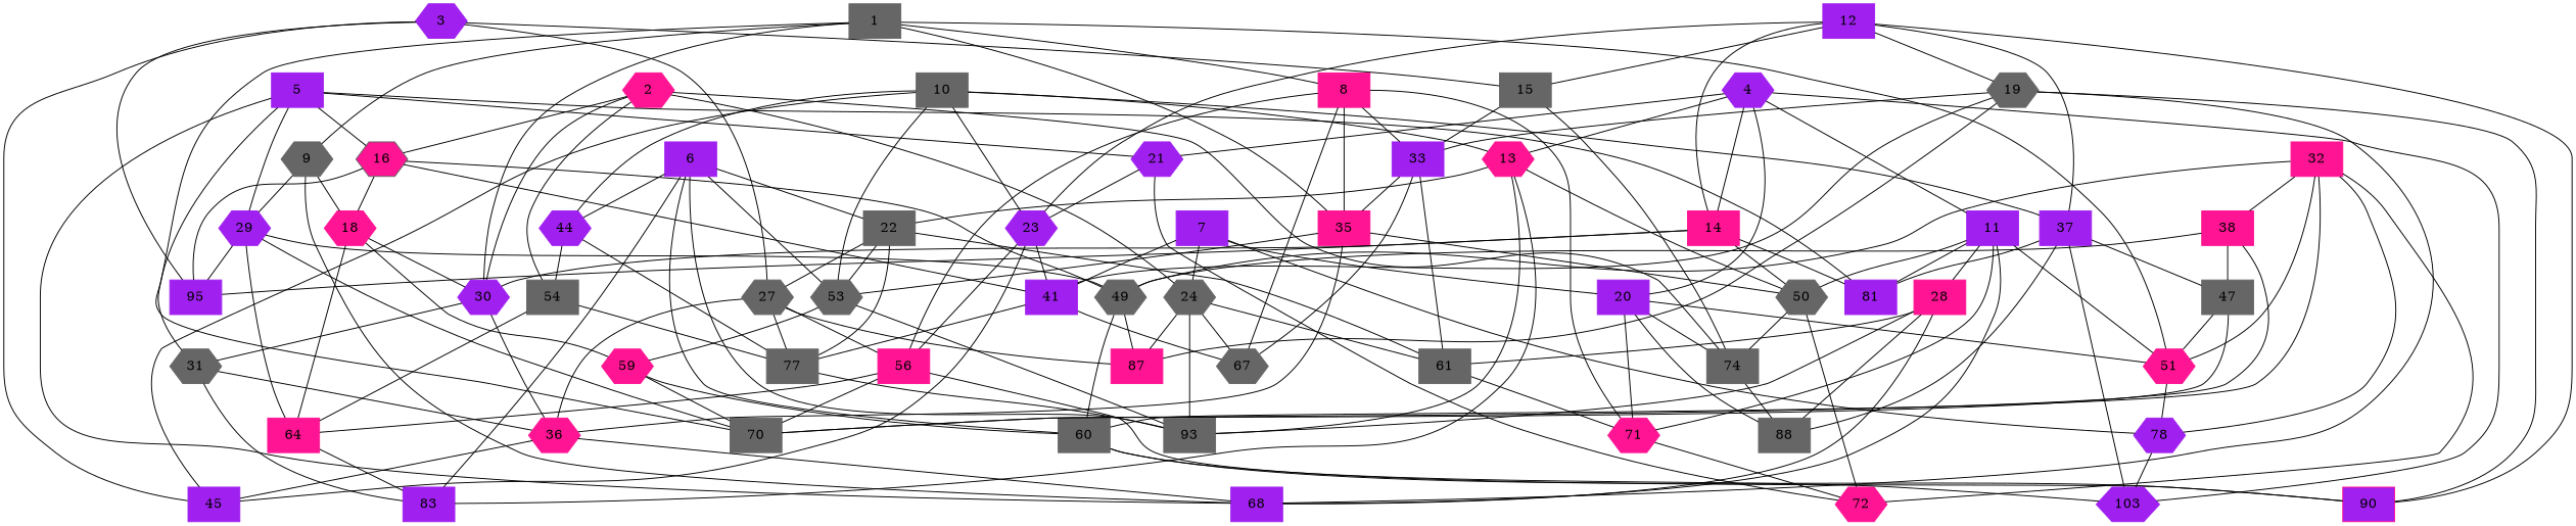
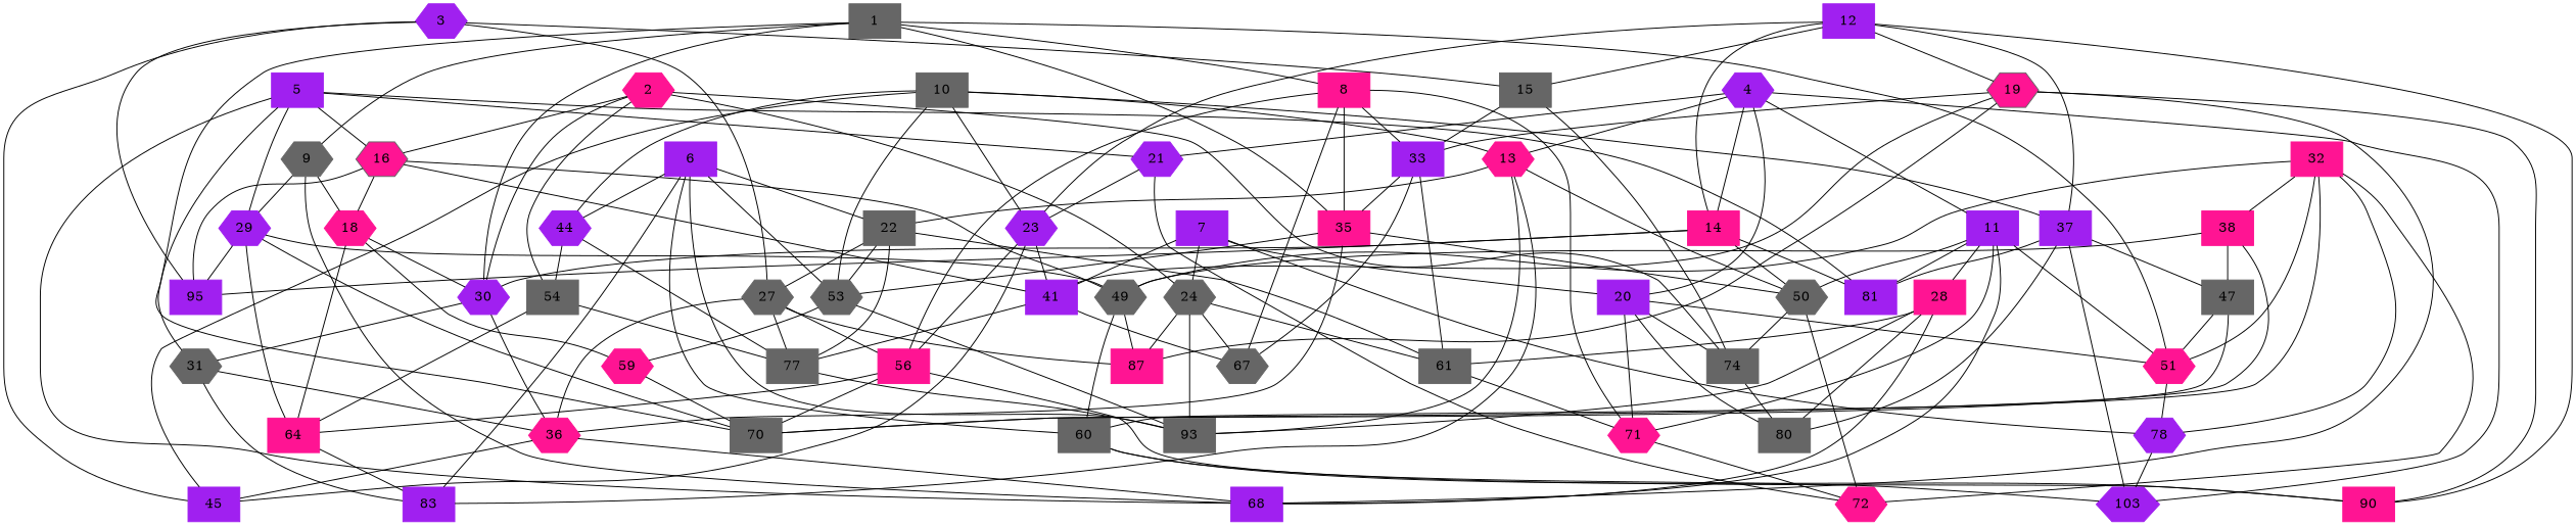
  graph {
    node [color=gray40 shape=box style=filled]
    1 [super="+39"]
    8 [color=deeppink super="+17"]
    9 [shape=hexagon]
    30 [color=purple shape=hexagon super="+34"]
    35 [color=deeppink super="+66"]
    51 [color=deeppink shape=hexagon super="+57"]
    70 [super="+75"]
    33 [color=purple super="+97"]
    56 [color=deeppink super="+79"]
    67 [shape=hexagon]
    71 [color=deeppink shape=hexagon super="+99"]
    29 [color=purple shape=hexagon super="+84"]
    n13 [color=purple label=68 super="+98"]
    18 [color=deeppink shape=hexagon super="+91"]
    31 [shape=hexagon]
    36 [color=deeppink shape=hexagon super="+73"]
    53 [shape=hexagon super="+55"]
    50 [shape=hexagon super="+52"]
    78 [color=purple shape=hexagon]
    2 [color=deeppink shape=hexagon super="+106"]
    16 [fillcolor=deeppink shape=hexagon super="+43"]
    24 [shape=hexagon super="+62"]
    54
    74 [super="+105"]
    95 [color=purple]
    41 [color=purple super="+86"]
    49 [shape=hexagon super="+104"]
    93 [super="+101"]
    87 [color=deeppink]
    61 [super="+94"]
    64 [color=deeppink super="+96"]
    77 [super="+102"]
-   80 [label=88]
+   80
    3 [color=purple shape=hexagon]
    15
    27 [shape=hexagon super="+63"]
    45 [color=purple]
    4 [color=purple shape=hexagon super="+85"]
    11 [color=purple super="+40"]
    13 [color=deeppink shape=hexagon super="+82"]
    14 [color=deeppink super="+65"]
    20 [color=purple super="+68"]
    21 [color=purple shape=hexagon]
    103 [color=purple shape=hexagon]
    81 [color=purple]
    28 [color=deeppink super="+88"]
    22 [super="+25"]
    83 [color=purple]
    23 [color=purple shape=hexagon super="+92"]
    72 [color=deeppink shape=hexagon]
    5 [color=purple super="+58"]
    6 [color=purple super="+89"]
    44 [color=purple shape=hexagon]
    60 [super="+76"]
    59 [color=deeppink shape=hexagon]
-   90 [color=deeppink fillcolor=purple]
+   90 [color=deeppink]
    7 [color=purple]
    10 [super="+46"]
    37 [color=purple super="+42"]
    47
    12 [color=purple super="+100"]
-   19 [shape=hexagon super="+26"]
+   19 [shape=hexagon super="+26" fillcolor=deeppink]
    32 [color=deeppink super="+48"]
    38 [color=deeppink]
    1 -- 8
    1 -- 9
    1 -- 30
    1 -- 35
    1 -- 51
    1 -- 70
    8 -- 35
    8 -- 33
    8 -- 56
    8 -- 67
    8 -- 71
    9 -- 29
    9 -- n13
    9 -- 18
    30 -- 31
    30 -- 36
    35 -- 36
    35 -- 53
    35 -- 50
    51 -- 78
    33 -- 35
    33 -- 67
    33 -- 61
    56 -- 70
    56 -- 64
    56 -- 90
    71 -- 72
    29 -- 70
    29 -- 95
    29 -- 49
    29 -- 64
    18 -- 30
    18 -- 64 [weight=2]
    18 -- 59
    31 -- 36
    31 -- 83
    36 -- n13
    36 -- 45
    53 -- 93
    53 -- 59
    50 -- 74
    50 -- 72
    78 -- 103
    2 -- 30
    2 -- 16
    2 -- 24
    2 -- 54
    2 -- 74 [weight=2]
    16 -- 18
    16 -- 95
    16 -- 41
    16 -- 49
    24 -- 67
    24 -- 93
    24 -- 87
    24 -- 61
    54 -- 64
    54 -- 77
    74 -- 80
    41 -- 67
    41 -- 77
    49 -- 87
    49 -- 60
    61 -- 71 [weight=2]
    64 -- 83
    77 -- 93
    3 -- 95
    3 -- 15
    3 -- 27
    3 -- 45
    15 -- 33
    15 -- 74
    27 -- 56
    27 -- 36
    27 -- 87
    27 -- 77
    4 -- 11
    4 -- 13
    4 -- 14
    4 -- 20
    4 -- 21
    4 -- 103
    11 -- 51
    11 -- 71
    11 -- n13
    11 -- 50
    11 -- 81
    11 -- 28
    13 -- 50
    13 -- 93
    13 -- 22
    13 -- 83
    14 -- 30
    14 -- 50
    14 -- 95
    14 -- 81
    20 -- 51
    20 -- 71
    20 -- 74
    20 -- 80
    21 -- 23
    21 -- 72
    28 -- n13
    28 -- 93
    28 -- 61
    28 -- 80
    22 -- 53
    22 -- 61
    22 -- 77
    22 -- 27
    23 -- 56
    23 -- 41
    23 -- 45
    5 -- 29
    5 -- n13
    5 -- 31
    5 -- 16
    5 -- 21
    5 -- 81
    6 -- 53
    6 -- 93
    6 -- 22
    6 -- 83
    6 -- 44
    6 -- 60
    44 -- 54
    44 -- 77
    60 -- 103
    60 -- 90
    59 -- 70
-   59 -- 60
    7 -- 78
    7 -- 24
    7 -- 41
    7 -- 20
    10 -- 53
    10 -- 45
    10 -- 13
    10 -- 23
    10 -- 44
    10 -- 37
    37 -- 80
    37 -- 103
    37 -- 81
    37 -- 47
    47 -- 51
    47 -- 70
    12 -- 15
    12 -- 14
    12 -- 23
    12 -- 90
    12 -- 37
    12 -- 19
    19 -- 33
    19 -- n13
    19 -- 41
    19 -- 87
    19 -- 90
    32 -- 51
    32 -- 78
    32 -- 49
    32 -- 72
    32 -- 60
    32 -- 38
    38 -- 70
    38 -- 49
    38 -- 47
  }
